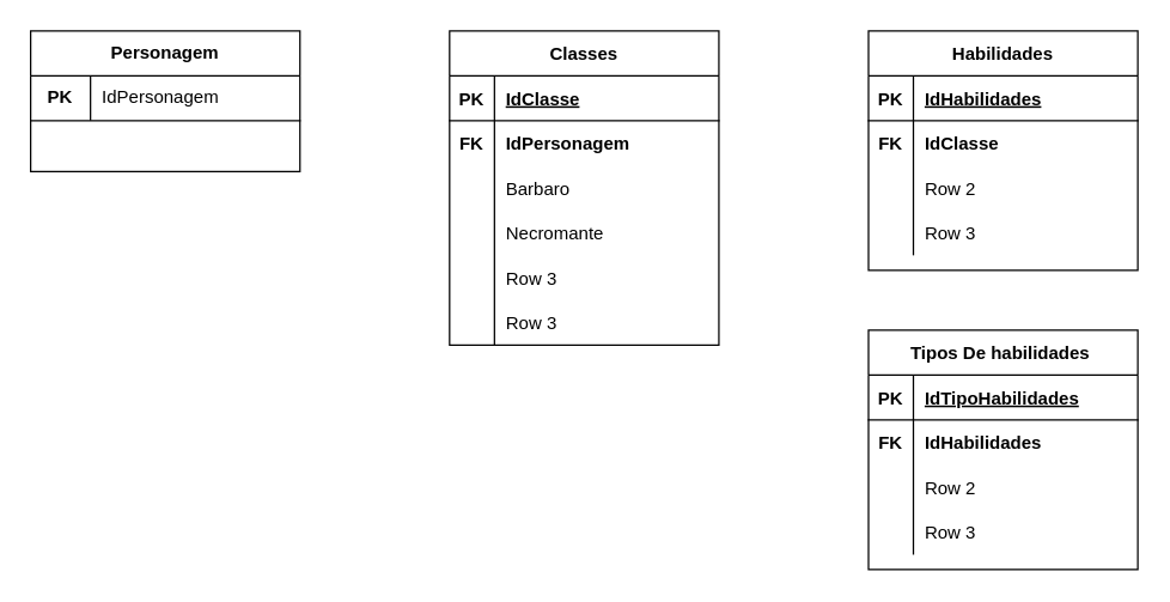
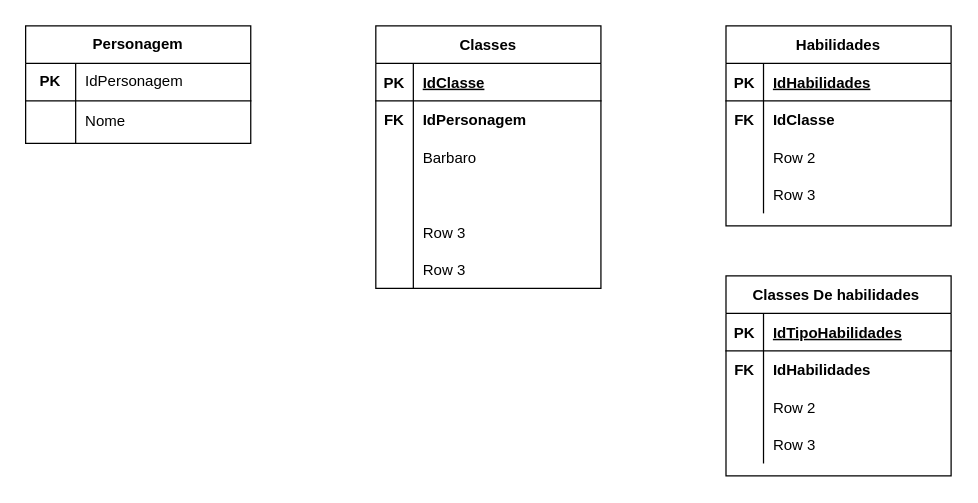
  <mxCell id="0" />
  <mxCell id="1" parent="0" />
  <mxCell id="2" value="Personagem" style="shape=table;html=1;whiteSpace=wrap;startSize=30;container=1;collapsible=0;childLayout=tableLayout;fixedRows=0;rowLines=0;fontStyle=1;align=center;rounded=0;fillColor=#FFFFFF;fontColor=none;" vertex="1" parent="1"><mxGeometry x="20" y="20" width="180" height="94" as="geometry" /></mxCell>
  <mxCell id="3" value="" style="shape=partialRectangle;html=1;whiteSpace=wrap;collapsible=0;dropTarget=0;pointerEvents=0;fillColor=none;top=0;left=0;bottom=1;right=0;points=[[0,0.5],[1,0.5]];portConstraint=eastwest;" vertex="1" parent="2"><mxGeometry y="30" width="180" height="30" as="geometry" /></mxCell>
  <mxCell id="4" value="&lt;b&gt;PK&lt;/b&gt;" style="shape=partialRectangle;html=1;whiteSpace=wrap;connectable=0;fillColor=none;top=0;left=0;bottom=0;right=0;overflow=hidden;" vertex="1" parent="3"><mxGeometry width="40" height="30" as="geometry" /></mxCell>
  <mxCell id="5" value="IdPersonagem" style="shape=partialRectangle;html=1;whiteSpace=wrap;connectable=0;fillColor=none;top=0;left=0;bottom=0;right=0;align=left;spacingLeft=6;overflow=hidden;" vertex="1" parent="3"><mxGeometry x="40" width="140" height="30" as="geometry" /></mxCell>
  <mxCell id="6" value="" style="shape=partialRectangle;html=1;whiteSpace=wrap;collapsible=0;dropTarget=0;pointerEvents=0;fillColor=none;top=0;left=0;bottom=0;right=0;points=[[0,0.5],[1,0.5]];portConstraint=eastwest;" vertex="1" parent="2"><mxGeometry y="60" width="180" height="34" as="geometry" /></mxCell>
  <mxCell id="7" value="" style="shape=partialRectangle;html=1;whiteSpace=wrap;connectable=0;fillColor=none;top=0;left=0;bottom=0;right=0;overflow=hidden;" vertex="1" parent="6"><mxGeometry width="40" height="34" as="geometry" /></mxCell>
+ <mxCell id="8" value="Nome" style="shape=partialRectangle;html=1;whiteSpace=wrap;connectable=0;fillColor=none;top=0;left=0;bottom=0;right=0;align=left;spacingLeft=6;overflow=hidden;" vertex="1" parent="6"><mxGeometry x="40" width="140" height="34" as="geometry" /></mxCell>
  <mxCell id="9" value="Classes" style="shape=table;startSize=30;container=1;collapsible=1;childLayout=tableLayout;fixedRows=1;rowLines=0;fontStyle=1;align=center;resizeLast=1;" vertex="1" parent="1"><mxGeometry x="300" y="20" width="180" height="210" as="geometry" /></mxCell>
  <mxCell id="10" value="" style="shape=partialRectangle;collapsible=0;dropTarget=0;pointerEvents=0;fillColor=none;top=0;left=0;bottom=1;right=0;points=[[0,0.5],[1,0.5]];portConstraint=eastwest;" vertex="1" parent="9"><mxGeometry y="30" width="180" height="30" as="geometry" /></mxCell>
  <mxCell id="11" value="PK" style="shape=partialRectangle;connectable=0;fillColor=none;top=0;left=0;bottom=0;right=0;fontStyle=1;overflow=hidden;" vertex="1" parent="10"><mxGeometry width="30" height="30" as="geometry" /></mxCell>
  <mxCell id="12" value="IdClasse" style="shape=partialRectangle;connectable=0;fillColor=none;top=0;left=0;bottom=0;right=0;align=left;spacingLeft=6;fontStyle=5;overflow=hidden;" vertex="1" parent="10"><mxGeometry x="30" width="150" height="30" as="geometry" /></mxCell>
  <mxCell id="13" value="" style="shape=partialRectangle;collapsible=0;dropTarget=0;pointerEvents=0;fillColor=none;top=0;left=0;bottom=0;right=0;points=[[0,0.5],[1,0.5]];portConstraint=eastwest;" vertex="1" parent="9"><mxGeometry y="60" width="180" height="30" as="geometry" /></mxCell>
  <mxCell id="14" value="FK" style="shape=partialRectangle;connectable=0;fillColor=none;top=0;left=0;bottom=0;right=0;editable=1;overflow=hidden;fontStyle=1" vertex="1" parent="13"><mxGeometry width="30" height="30" as="geometry" /></mxCell>
  <mxCell id="15" value="IdPersonagem" style="shape=partialRectangle;connectable=0;fillColor=none;top=0;left=0;bottom=0;right=0;align=left;spacingLeft=6;overflow=hidden;fontStyle=1" vertex="1" parent="13"><mxGeometry x="30" width="150" height="30" as="geometry" /></mxCell>
  <mxCell id="16" value="" style="shape=partialRectangle;collapsible=0;dropTarget=0;pointerEvents=0;fillColor=none;top=0;left=0;bottom=0;right=0;points=[[0,0.5],[1,0.5]];portConstraint=eastwest;" vertex="1" parent="9"><mxGeometry y="90" width="180" height="30" as="geometry" /></mxCell>
  <mxCell id="17" value="" style="shape=partialRectangle;connectable=0;fillColor=none;top=0;left=0;bottom=0;right=0;editable=1;overflow=hidden;" vertex="1" parent="16"><mxGeometry width="30" height="30" as="geometry" /></mxCell>
  <mxCell id="18" value="Barbaro " style="shape=partialRectangle;connectable=0;fillColor=none;top=0;left=0;bottom=0;right=0;align=left;spacingLeft=6;overflow=hidden;" vertex="1" parent="16"><mxGeometry x="30" width="150" height="30" as="geometry" /></mxCell>
  <mxCell id="19" value="" style="shape=partialRectangle;collapsible=0;dropTarget=0;pointerEvents=0;fillColor=none;top=0;left=0;bottom=0;right=0;points=[[0,0.5],[1,0.5]];portConstraint=eastwest;" vertex="1" parent="9"><mxGeometry y="120" width="180" height="30" as="geometry" /></mxCell>
  <mxCell id="20" value="" style="shape=partialRectangle;connectable=0;fillColor=none;top=0;left=0;bottom=0;right=0;editable=1;overflow=hidden;" vertex="1" parent="19"><mxGeometry width="30" height="30" as="geometry" /></mxCell>
- <mxCell id="21" value="Necromante " style="shape=partialRectangle;connectable=0;fillColor=none;top=0;left=0;bottom=0;right=0;align=left;spacingLeft=6;overflow=hidden;" vertex="1" parent="19"><mxGeometry x="30" width="150" height="30" as="geometry" /></mxCell>
  <mxCell id="22" value="" style="shape=partialRectangle;collapsible=0;dropTarget=0;pointerEvents=0;fillColor=none;top=0;left=0;bottom=0;right=0;points=[[0,0.5],[1,0.5]];portConstraint=eastwest;" vertex="1" parent="9"><mxGeometry y="150" width="180" height="30" as="geometry" /></mxCell>
  <mxCell id="23" value="" style="shape=partialRectangle;connectable=0;fillColor=none;top=0;left=0;bottom=0;right=0;editable=1;overflow=hidden;" vertex="1" parent="22"><mxGeometry width="30" height="30" as="geometry" /></mxCell>
  <mxCell id="24" value="Row 3" style="shape=partialRectangle;connectable=0;fillColor=none;top=0;left=0;bottom=0;right=0;align=left;spacingLeft=6;overflow=hidden;" vertex="1" parent="22"><mxGeometry x="30" width="150" height="30" as="geometry" /></mxCell>
  <mxCell id="25" value="" style="shape=partialRectangle;collapsible=0;dropTarget=0;pointerEvents=0;fillColor=none;top=0;left=0;bottom=0;right=0;points=[[0,0.5],[1,0.5]];portConstraint=eastwest;" vertex="1" parent="9"><mxGeometry y="180" width="180" height="30" as="geometry" /></mxCell>
  <mxCell id="26" value="" style="shape=partialRectangle;connectable=0;fillColor=none;top=0;left=0;bottom=0;right=0;editable=1;overflow=hidden;" vertex="1" parent="25"><mxGeometry width="30" height="30" as="geometry" /></mxCell>
  <mxCell id="27" value="Row 3" style="shape=partialRectangle;connectable=0;fillColor=none;top=0;left=0;bottom=0;right=0;align=left;spacingLeft=6;overflow=hidden;" vertex="1" parent="25"><mxGeometry x="30" width="150" height="30" as="geometry" /></mxCell>
  <mxCell id="28" value="Habilidades" style="shape=table;startSize=30;container=1;collapsible=1;childLayout=tableLayout;fixedRows=1;rowLines=0;fontStyle=1;align=center;resizeLast=1;" vertex="1" parent="1"><mxGeometry x="580" y="20" width="180" height="160" as="geometry" /></mxCell>
  <mxCell id="29" value="" style="shape=partialRectangle;collapsible=0;dropTarget=0;pointerEvents=0;fillColor=none;top=0;left=0;bottom=1;right=0;points=[[0,0.5],[1,0.5]];portConstraint=eastwest;" vertex="1" parent="28"><mxGeometry y="30" width="180" height="30" as="geometry" /></mxCell>
  <mxCell id="30" value="PK" style="shape=partialRectangle;connectable=0;fillColor=none;top=0;left=0;bottom=0;right=0;fontStyle=1;overflow=hidden;" vertex="1" parent="29"><mxGeometry width="30" height="30" as="geometry" /></mxCell>
  <mxCell id="31" value="IdHabilidades" style="shape=partialRectangle;connectable=0;fillColor=none;top=0;left=0;bottom=0;right=0;align=left;spacingLeft=6;fontStyle=5;overflow=hidden;" vertex="1" parent="29"><mxGeometry x="30" width="150" height="30" as="geometry" /></mxCell>
  <mxCell id="32" value="" style="shape=partialRectangle;collapsible=0;dropTarget=0;pointerEvents=0;fillColor=none;top=0;left=0;bottom=0;right=0;points=[[0,0.5],[1,0.5]];portConstraint=eastwest;" vertex="1" parent="28"><mxGeometry y="60" width="180" height="30" as="geometry" /></mxCell>
  <mxCell id="33" value="FK" style="shape=partialRectangle;connectable=0;fillColor=none;top=0;left=0;bottom=0;right=0;editable=1;overflow=hidden;fontStyle=1" vertex="1" parent="32"><mxGeometry width="30" height="30" as="geometry" /></mxCell>
  <mxCell id="34" value="IdClasse" style="shape=partialRectangle;connectable=0;fillColor=none;top=0;left=0;bottom=0;right=0;align=left;spacingLeft=6;overflow=hidden;fontStyle=1" vertex="1" parent="32"><mxGeometry x="30" width="150" height="30" as="geometry" /></mxCell>
  <mxCell id="35" value="" style="shape=partialRectangle;collapsible=0;dropTarget=0;pointerEvents=0;fillColor=none;top=0;left=0;bottom=0;right=0;points=[[0,0.5],[1,0.5]];portConstraint=eastwest;" vertex="1" parent="28"><mxGeometry y="90" width="180" height="30" as="geometry" /></mxCell>
  <mxCell id="36" value="" style="shape=partialRectangle;connectable=0;fillColor=none;top=0;left=0;bottom=0;right=0;editable=1;overflow=hidden;" vertex="1" parent="35"><mxGeometry width="30" height="30" as="geometry" /></mxCell>
  <mxCell id="37" value="Row 2" style="shape=partialRectangle;connectable=0;fillColor=none;top=0;left=0;bottom=0;right=0;align=left;spacingLeft=6;overflow=hidden;" vertex="1" parent="35"><mxGeometry x="30" width="150" height="30" as="geometry" /></mxCell>
  <mxCell id="38" value="" style="shape=partialRectangle;collapsible=0;dropTarget=0;pointerEvents=0;fillColor=none;top=0;left=0;bottom=0;right=0;points=[[0,0.5],[1,0.5]];portConstraint=eastwest;" vertex="1" parent="28"><mxGeometry y="120" width="180" height="30" as="geometry" /></mxCell>
  <mxCell id="39" value="" style="shape=partialRectangle;connectable=0;fillColor=none;top=0;left=0;bottom=0;right=0;editable=1;overflow=hidden;" vertex="1" parent="38"><mxGeometry width="30" height="30" as="geometry" /></mxCell>
  <mxCell id="40" value="Row 3" style="shape=partialRectangle;connectable=0;fillColor=none;top=0;left=0;bottom=0;right=0;align=left;spacingLeft=6;overflow=hidden;" vertex="1" parent="38"><mxGeometry x="30" width="150" height="30" as="geometry" /></mxCell>
- <mxCell id="41" value="Tipos De habilidades " style="shape=table;startSize=30;container=1;collapsible=1;childLayout=tableLayout;fixedRows=1;rowLines=0;fontStyle=1;align=center;resizeLast=1;" vertex="1" parent="1"><mxGeometry x="580" y="220" width="180" height="160" as="geometry" /></mxCell>
+ <mxCell id="41" value="Classes De habilidades " style="shape=table;startSize=30;container=1;collapsible=1;childLayout=tableLayout;fixedRows=1;rowLines=0;fontStyle=1;align=center;resizeLast=1;" vertex="1" parent="1"><mxGeometry x="580" y="220" width="180" height="160" as="geometry" /></mxCell>
  <mxCell id="42" value="" style="shape=partialRectangle;collapsible=0;dropTarget=0;pointerEvents=0;fillColor=none;top=0;left=0;bottom=1;right=0;points=[[0,0.5],[1,0.5]];portConstraint=eastwest;" vertex="1" parent="41"><mxGeometry y="30" width="180" height="30" as="geometry" /></mxCell>
  <mxCell id="43" value="PK" style="shape=partialRectangle;connectable=0;fillColor=none;top=0;left=0;bottom=0;right=0;fontStyle=1;overflow=hidden;" vertex="1" parent="42"><mxGeometry width="30" height="30" as="geometry" /></mxCell>
  <mxCell id="44" value="IdTipoHabilidades" style="shape=partialRectangle;connectable=0;fillColor=none;top=0;left=0;bottom=0;right=0;align=left;spacingLeft=6;fontStyle=5;overflow=hidden;" vertex="1" parent="42"><mxGeometry x="30" width="150" height="30" as="geometry" /></mxCell>
  <mxCell id="45" value="" style="shape=partialRectangle;collapsible=0;dropTarget=0;pointerEvents=0;fillColor=none;top=0;left=0;bottom=0;right=0;points=[[0,0.5],[1,0.5]];portConstraint=eastwest;" vertex="1" parent="41"><mxGeometry y="60" width="180" height="30" as="geometry" /></mxCell>
  <mxCell id="46" value="FK" style="shape=partialRectangle;connectable=0;fillColor=none;top=0;left=0;bottom=0;right=0;editable=1;overflow=hidden;fontStyle=1" vertex="1" parent="45"><mxGeometry width="30" height="30" as="geometry" /></mxCell>
  <mxCell id="47" value="IdHabilidades " style="shape=partialRectangle;connectable=0;fillColor=none;top=0;left=0;bottom=0;right=0;align=left;spacingLeft=6;overflow=hidden;fontStyle=1" vertex="1" parent="45"><mxGeometry x="30" width="150" height="30" as="geometry" /></mxCell>
  <mxCell id="48" value="" style="shape=partialRectangle;collapsible=0;dropTarget=0;pointerEvents=0;fillColor=none;top=0;left=0;bottom=0;right=0;points=[[0,0.5],[1,0.5]];portConstraint=eastwest;" vertex="1" parent="41"><mxGeometry y="90" width="180" height="30" as="geometry" /></mxCell>
  <mxCell id="49" value="" style="shape=partialRectangle;connectable=0;fillColor=none;top=0;left=0;bottom=0;right=0;editable=1;overflow=hidden;" vertex="1" parent="48"><mxGeometry width="30" height="30" as="geometry" /></mxCell>
  <mxCell id="50" value="Row 2" style="shape=partialRectangle;connectable=0;fillColor=none;top=0;left=0;bottom=0;right=0;align=left;spacingLeft=6;overflow=hidden;" vertex="1" parent="48"><mxGeometry x="30" width="150" height="30" as="geometry" /></mxCell>
  <mxCell id="51" value="" style="shape=partialRectangle;collapsible=0;dropTarget=0;pointerEvents=0;fillColor=none;top=0;left=0;bottom=0;right=0;points=[[0,0.5],[1,0.5]];portConstraint=eastwest;" vertex="1" parent="41"><mxGeometry y="120" width="180" height="30" as="geometry" /></mxCell>
  <mxCell id="52" value="" style="shape=partialRectangle;connectable=0;fillColor=none;top=0;left=0;bottom=0;right=0;editable=1;overflow=hidden;" vertex="1" parent="51"><mxGeometry width="30" height="30" as="geometry" /></mxCell>
  <mxCell id="53" value="Row 3" style="shape=partialRectangle;connectable=0;fillColor=none;top=0;left=0;bottom=0;right=0;align=left;spacingLeft=6;overflow=hidden;" vertex="1" parent="51"><mxGeometry x="30" width="150" height="30" as="geometry" /></mxCell>
